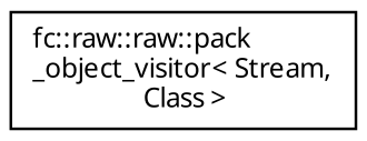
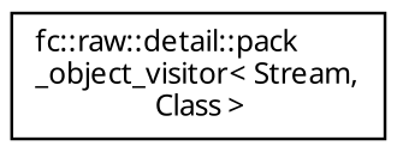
  digraph {
    rankdir=LR
    fontname="Noto Sans"
-   n1 [color=black fillcolor=white fontname="Noto Sans" fontsize=10 height=0.2 label="fc::raw::raw::pack\l_object_visitor\< Stream,\l Class \>" shape=record style=filled width=0.4]
+   n1 [color=black fillcolor=white fontname="Noto Sans" fontsize=10 height=0.2 label="fc::raw::detail::pack\l_object_visitor\< Stream,\l Class \>" shape=record style=filled width=0.4]
  }
